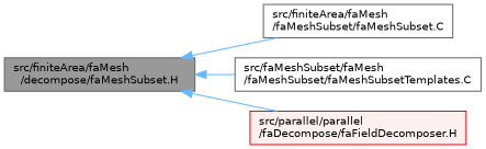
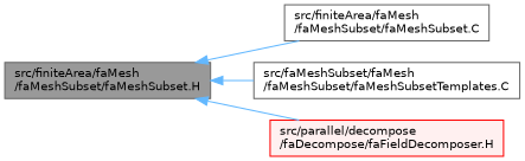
  digraph {
    rankdir=LR
    node [color=grey40 fillcolor=white fontname=Helvetica fontsize=10 shape=box style=filled]
    edge [color=steelblue1 dir=back fontname=Helvetica fontsize=10 labelfontname=Helvetica labelfontsize=10 style=solid]
-   n1 [color=gray40 fillcolor=grey60 fontcolor=black height=0.2 label="src/finiteArea/faMesh\l/decompose/faMeshSubset.H" width=0.4]
+   n1 [color=gray40 fillcolor=grey60 fontcolor=black height=0.2 label="src/finiteArea/faMesh\l/faMeshSubset/faMeshSubset.H" width=0.4]
    n2 [height=0.2 label="src/finiteArea/faMesh\l/faMeshSubset/faMeshSubset.C" width=0.4]
    n3 [height=0.2 label="src/faMeshSubset/faMesh\l/faMeshSubset/faMeshSubsetTemplates.C" width=0.4]
-   n4 [color=red fillcolor="#FFF0F0" height=0.2 label="src/parallel/parallel\l/faDecompose/faFieldDecomposer.H" width=0.4]
+   n4 [color=red fillcolor="#FFF0F0" height=0.2 label="src/parallel/decompose\l/faDecompose/faFieldDecomposer.H" width=0.4]
    n1 -> n2
    n1 -> n3
    n1 -> n4
  }
